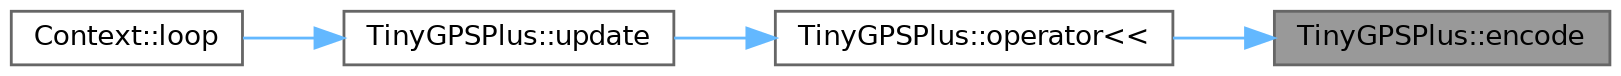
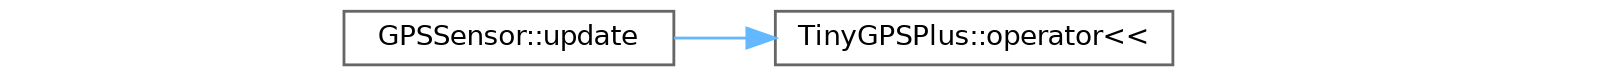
  digraph {
    rankdir=RL
    node [color=grey40 fillcolor=white fontname=Helvetica fontsize=10 shape=box style=filled]
    edge [color=steelblue1 dir=back fontname=Helvetica fontsize=10 labelfontname=Helvetica labelfontsize=10 style=solid]
-   n1 [color=gray40 fillcolor=grey60 fontcolor=black height=0.2 label="TinyGPSPlus::encode" width=0.4]
    n2 [height=0.2 label="TinyGPSPlus::operator\<\<" width=0.4]
-   n3 [height=0.2 label="TinyGPSPlus::update" width=0.4]
-   n4 [height=0.2 label="Context::loop" width=0.4]
-   n1 -> n2
+   n3 [height=0.2 label="GPSSensor::update" width=0.4]
    n2 -> n3
-   n3 -> n4
  }
